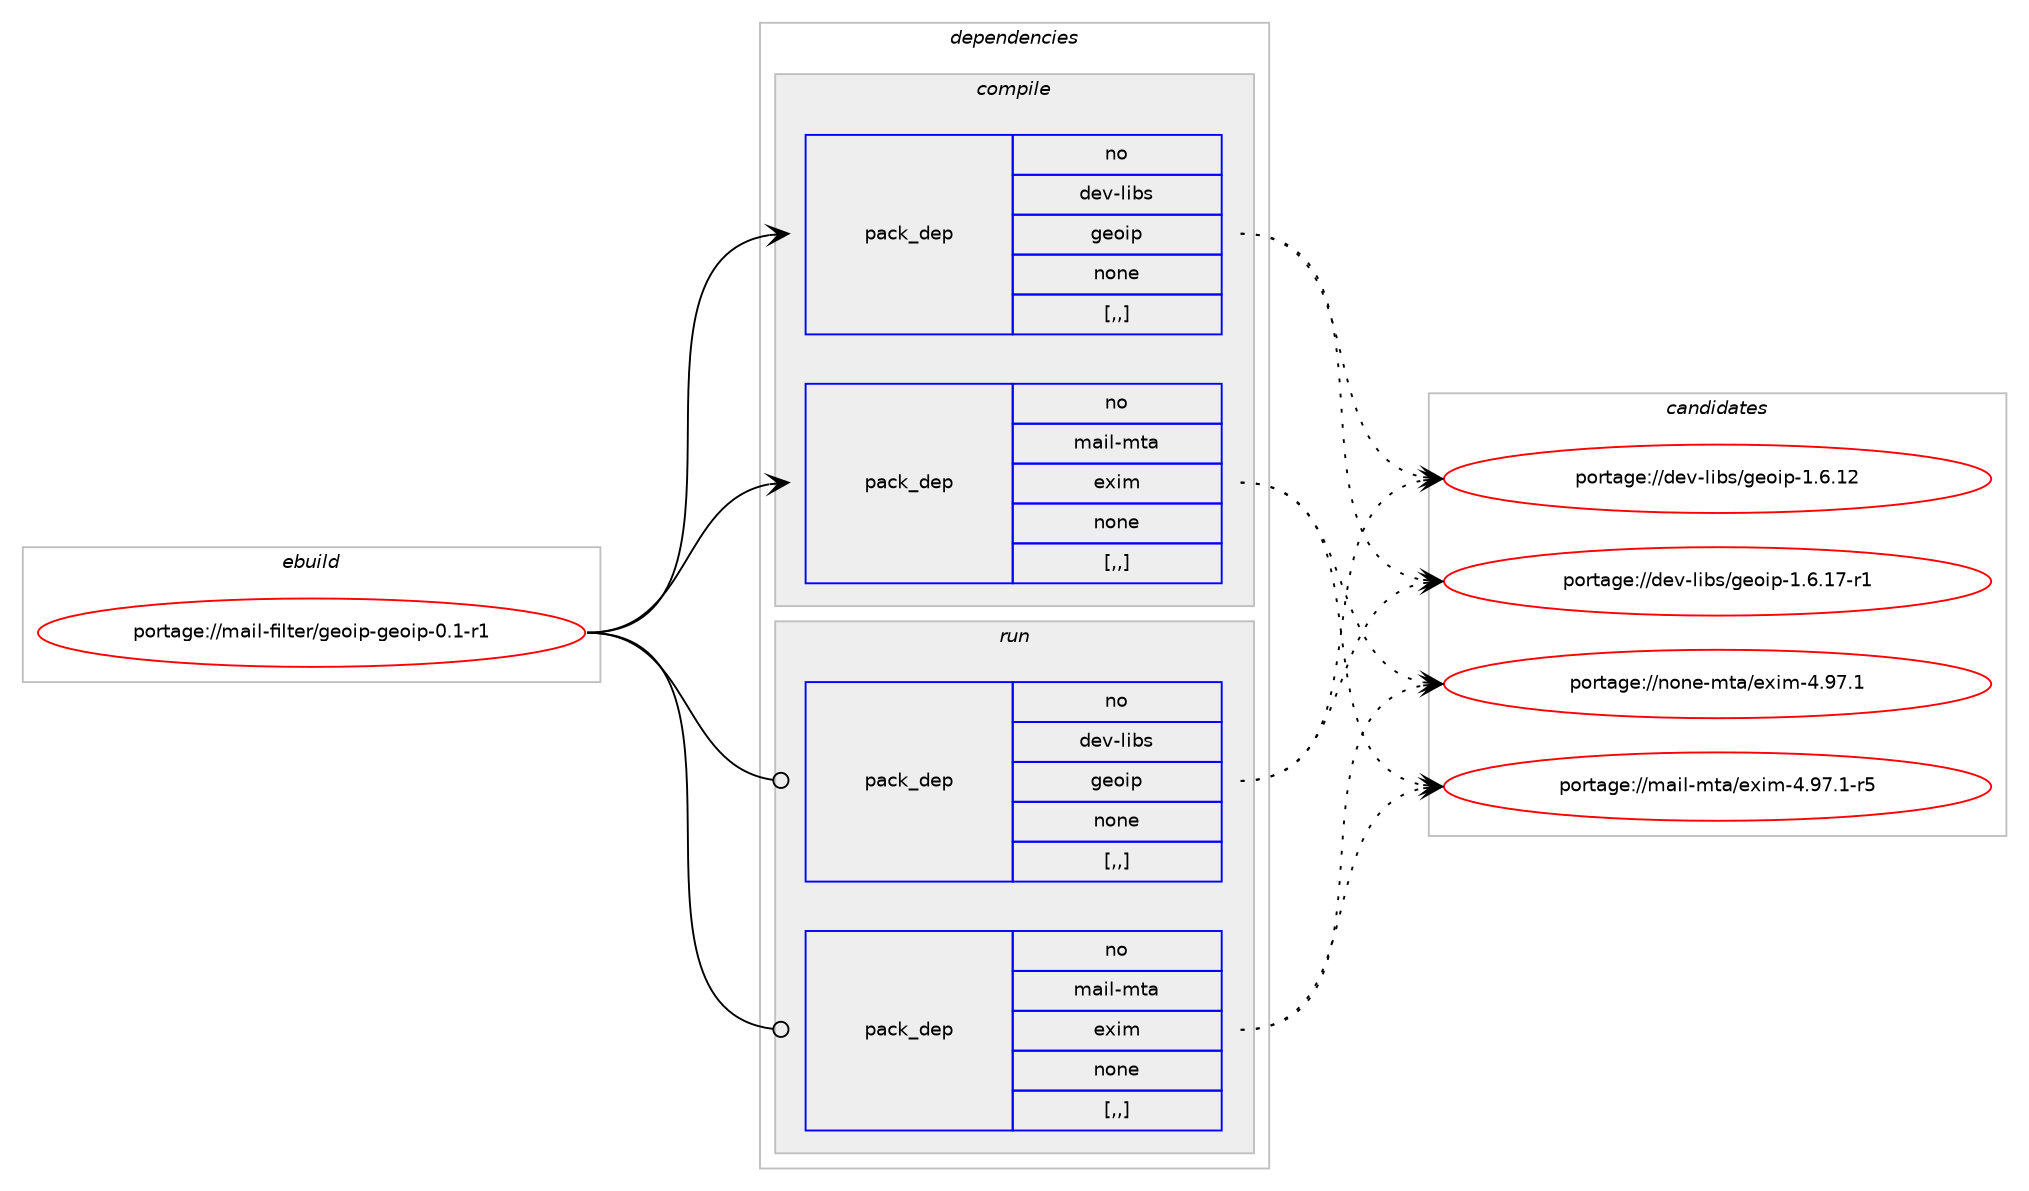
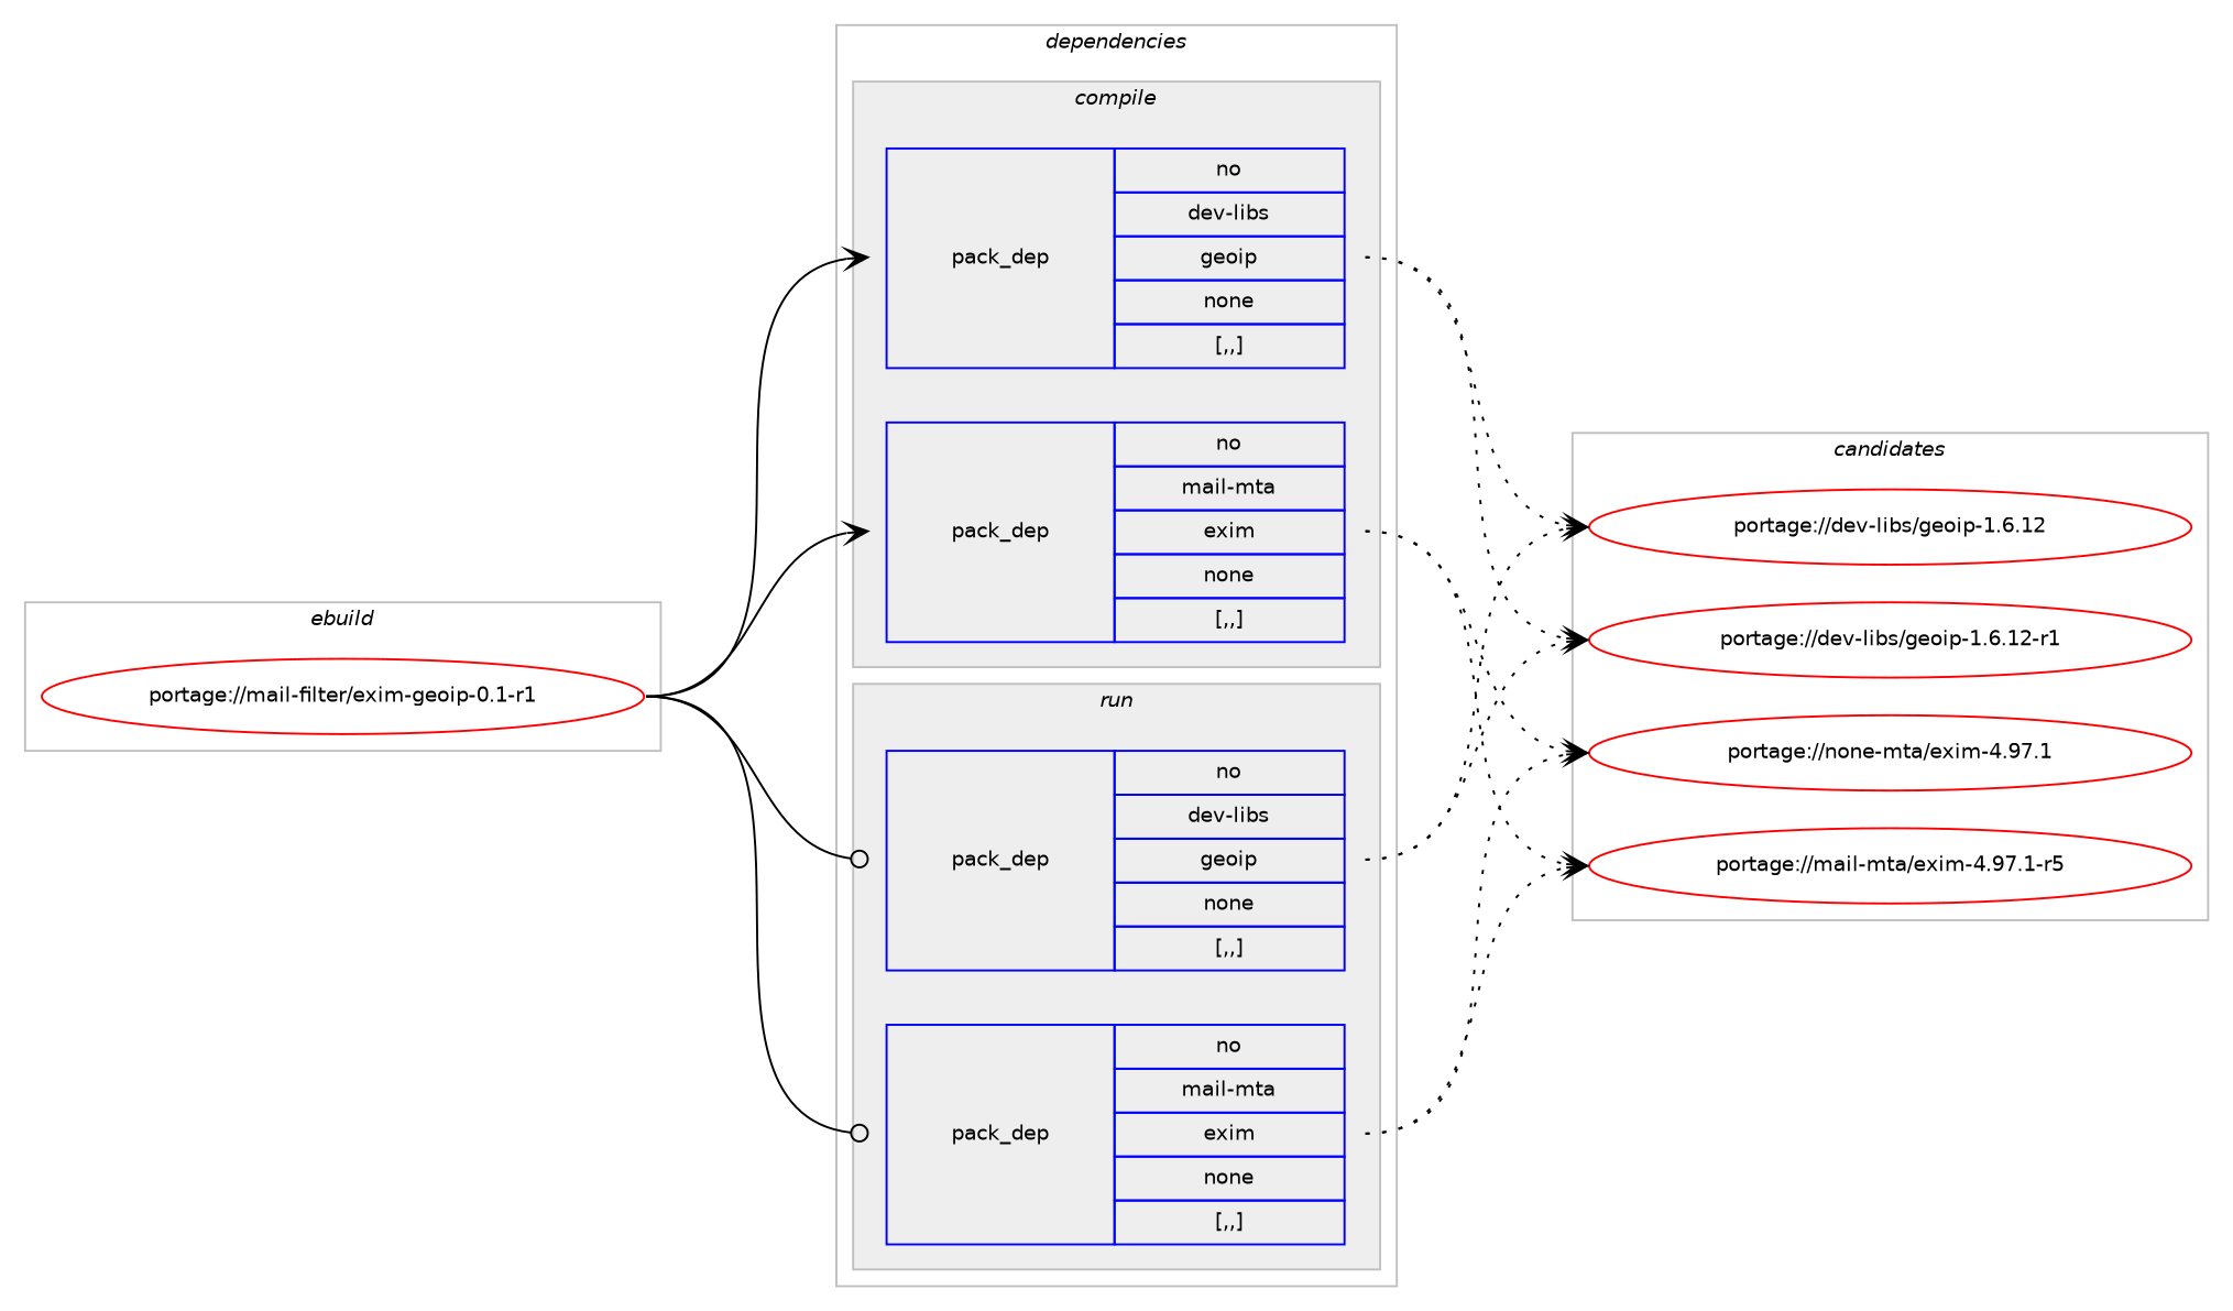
  digraph {
    compound=true
    concentrate=true
    fontname=Helvetica
    fontsize=10
    newrank=true
    rankdir=LR
    ranksep=1.5
    node [color=red fontname=Helvetica fontsize=10]
    edge [arrowhead=vee headport=w style=dotted tailport=e weight=100]
-   n1 [label="portage://mail-filter/geoip-geoip-0.1-r1" width=4]
+   n1 [label="portage://mail-filter/exim-geoip-0.1-r1" width=4]
    n2 [color=blue label=<<TABLE BORDER="0" CELLBORDER="1" CELLSPACING="0" CELLPADDING="4" WIDTH="220"><TR><TD ROWSPAN="6" CELLPADDING="30">pack_dep</TD></TR><TR><TD WIDTH="110">no</TD></TR><TR><TD>dev-libs</TD></TR><TR><TD>geoip</TD></TR><TR><TD>none</TD></TR><TR><TD>[,,]</TD></TR></TABLE>> shape=none]
    n3 [color=blue label=<<TABLE BORDER="0" CELLBORDER="1" CELLSPACING="0" CELLPADDING="4" WIDTH="220"><TR><TD ROWSPAN="6" CELLPADDING="30">pack_dep</TD></TR><TR><TD WIDTH="110">no</TD></TR><TR><TD>mail-mta</TD></TR><TR><TD>exim</TD></TR><TR><TD>none</TD></TR><TR><TD>[,,]</TD></TR></TABLE>> shape=none]
    n4 [color=blue label=<<TABLE BORDER="0" CELLBORDER="1" CELLSPACING="0" CELLPADDING="4" WIDTH="220"><TR><TD ROWSPAN="6" CELLPADDING="30">pack_dep</TD></TR><TR><TD WIDTH="110">no</TD></TR><TR><TD>dev-libs</TD></TR><TR><TD>geoip</TD></TR><TR><TD>none</TD></TR><TR><TD>[,,]</TD></TR></TABLE>> shape=none]
    n5 [color=blue label=<<TABLE BORDER="0" CELLBORDER="1" CELLSPACING="0" CELLPADDING="4" WIDTH="220"><TR><TD ROWSPAN="6" CELLPADDING="30">pack_dep</TD></TR><TR><TD WIDTH="110">no</TD></TR><TR><TD>mail-mta</TD></TR><TR><TD>exim</TD></TR><TR><TD>none</TD></TR><TR><TD>[,,]</TD></TR></TABLE>> shape=none]
    n6 [label="portage://dev-libs/geoip-1.6.12" width=4]
-   n7 [label="portage://dev-libs/geoip-1.6.17-r1" width=4]
+   n7 [label="portage://dev-libs/geoip-1.6.12-r1" width=4]
    n8 [label="portage://none-mta/exim-4.97.1" width=4]
    n9 [label="portage://mail-mta/exim-4.97.1-r5" width=4]
    subgraph cluster_1 {
      color=gray
      label=<<i>ebuild</i>>
      rank=same
      n1
    }
    subgraph cluster_2 {
      color=gray
      label=<<i>dependencies</i>>
      subgraph cluster_3 {
        color=gray
        fillcolor="#eeeeee"
        label=<<i>compile</i>>
        style=filled
        subgraph sub_4 {
          color=gray
          fillcolor="#eeeeee"
          label=<<i>compile</i>>
          style=filled
          n2
        }
        subgraph sub_5 {
          color=gray
          fillcolor="#eeeeee"
          label=<<i>compile</i>>
          style=filled
          n3
        }
      }
      subgraph cluster_6 {
        color=gray
        fillcolor="#eeeeee"
        label=<<i>compile and run</i>>
        style=filled
      }
      subgraph cluster_7 {
        color=gray
        fillcolor="#eeeeee"
        label=<<i>run</i>>
        style=filled
        subgraph sub_8 {
          color=gray
          fillcolor="#eeeeee"
          label=<<i>run</i>>
          style=filled
          n4
        }
        subgraph sub_9 {
          color=gray
          fillcolor="#eeeeee"
          label=<<i>run</i>>
          style=filled
          n5
        }
      }
    }
    subgraph cluster_10 {
      color=gray
      label=<<i>candidates</i>>
      rank=same
      subgraph sub_11 {
        color=black
        label=<<i>candidates</i>>
        nodesep=1
        rank=same
        n6
        n7
      }
      subgraph sub_12 {
        color=black
        label=<<i>candidates</i>>
        nodesep=1
        rank=same
        n8
        n9
      }
      subgraph sub_13 {
        color=black
        label=<<i>candidates</i>>
        nodesep=1
        rank=same
        n6
        n7
      }
      subgraph sub_14 {
        color=black
        label=<<i>candidates</i>>
        nodesep=1
        rank=same
        n8
        n9
      }
    }
    n1 -> n2 [style=solid weight=20]
    n1 -> n3 [style=solid weight=20]
    n1 -> n4 [arrowhead=odot style=solid weight=20]
    n1 -> n5 [arrowhead=odot style=solid weight=20]
    n2 -> n6
    n2 -> n7
    n3 -> n8
    n3 -> n9
    n4 -> n6
    n4 -> n7
    n5 -> n8
    n5 -> n9
  }
